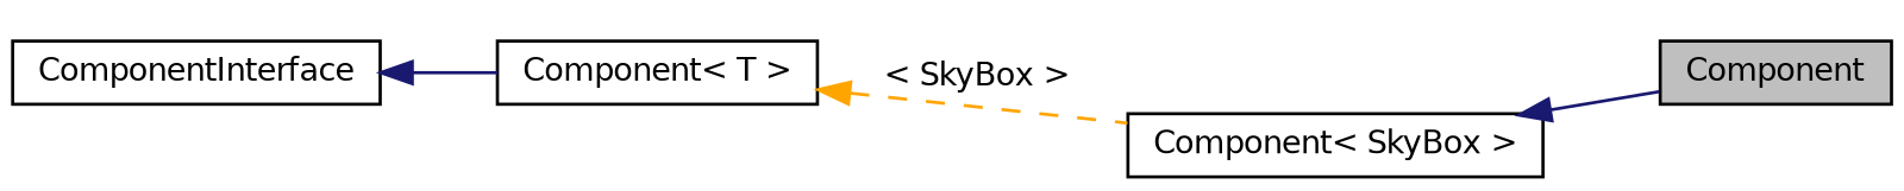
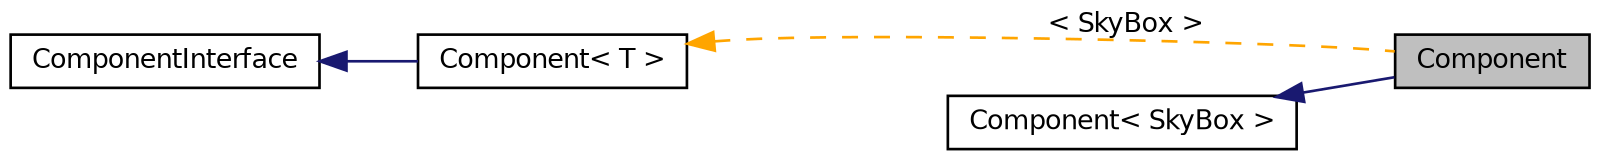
  digraph {
    rankdir=LR
    node [color=black fillcolor=white fontname=Helvetica fontsize=10 shape=record style=filled]
    edge [color=midnightblue dir=back fontname=Helvetica fontsize=10 labelfontname=Helvetica labelfontsize=10 style=solid]
    n1 [fillcolor=grey75 fontcolor=black height=0.2 label=Component width=0.4]
    n2 [height=0.2 label="Component\< SkyBox \>" width=0.4]
    n3 [height=0.2 label=ComponentInterface width=0.4]
    n4 [height=0.2 label="Component\< T \>" width=0.4]
    n2 -> n1
    n3 -> n4
-   n4 -> n2 [color=orange label=" \< SkyBox \>" style=dashed]
+   n4 -> n1 [color=orange label=" \< SkyBox \>" style=dashed]
  }
